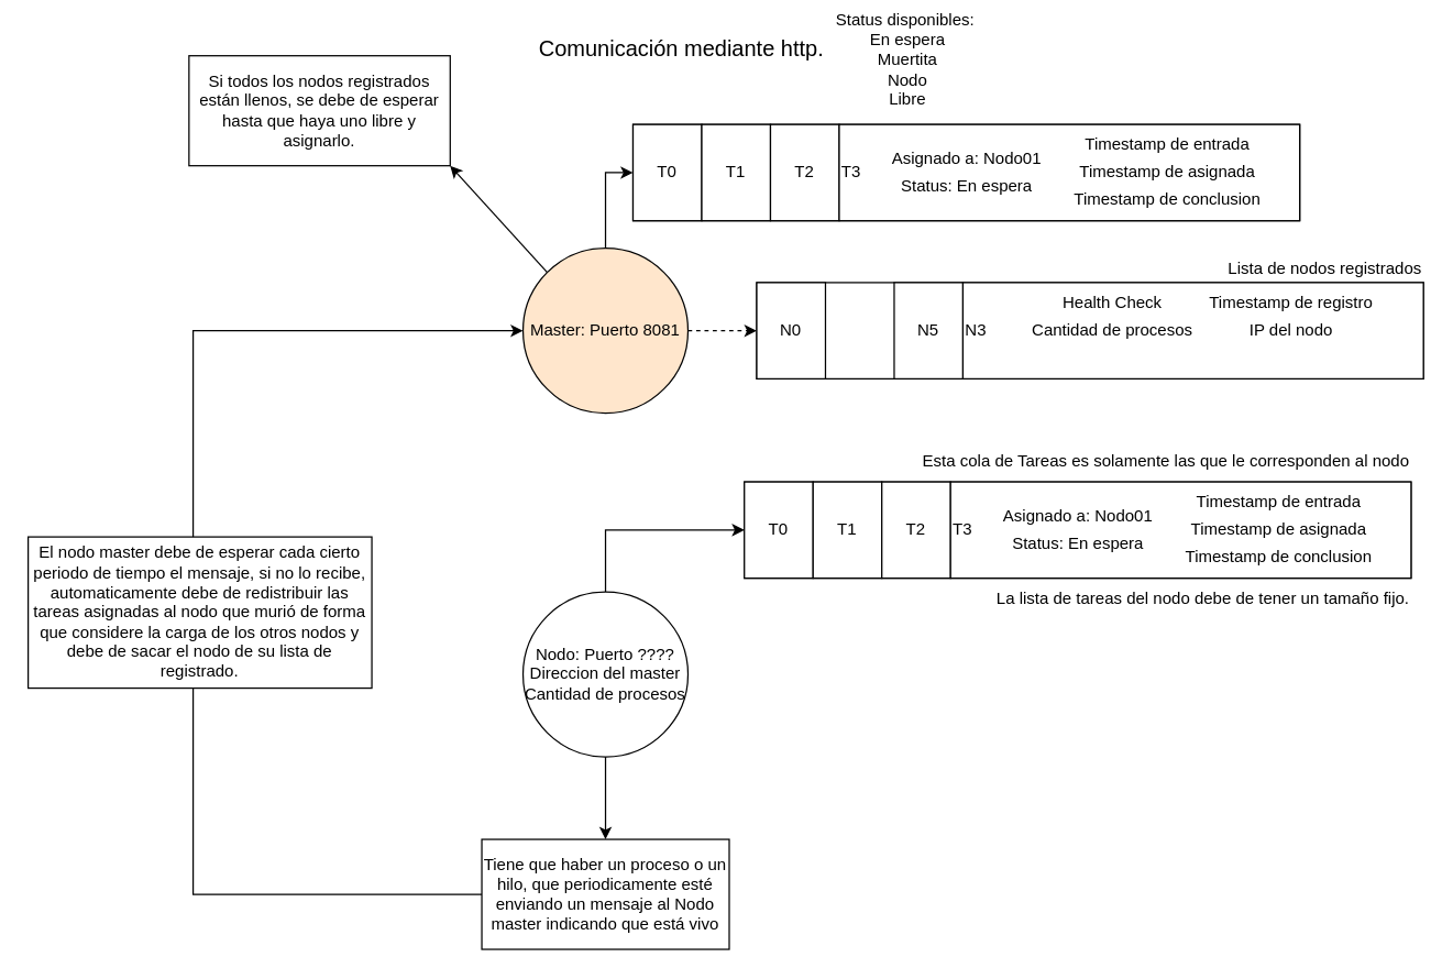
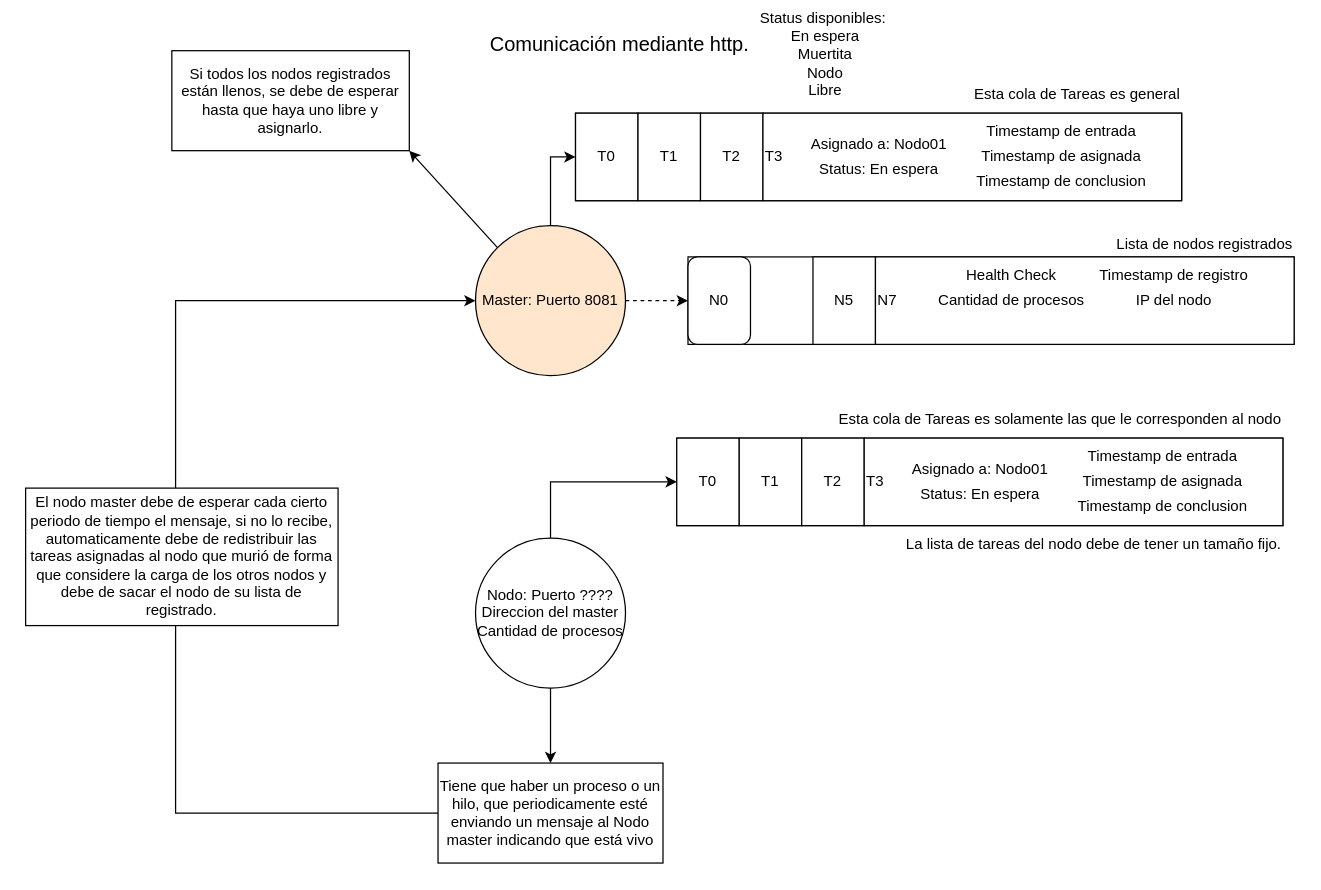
  <mxCell id="0" />
  <mxCell id="1" parent="0" />
  <mxCell id="2" value="" style="rounded=0;whiteSpace=wrap;html=1;" parent="1" vertex="1"><mxGeometry x="460" y="90" width="485" height="70" as="geometry" /></mxCell>
  <mxCell id="3" value="T0" style="rounded=0;whiteSpace=wrap;html=1;" parent="1" vertex="1"><mxGeometry x="460" y="90" width="50" height="70" as="geometry" /></mxCell>
  <mxCell id="4" value="T1" style="rounded=0;whiteSpace=wrap;html=1;" parent="1" vertex="1"><mxGeometry x="510" y="90" width="50" height="70" as="geometry" /></mxCell>
  <mxCell id="5" value="T2" style="rounded=0;whiteSpace=wrap;html=1;" parent="1" vertex="1"><mxGeometry x="560" y="90" width="50" height="70" as="geometry" /></mxCell>
  <mxCell id="6" value="T3" style="rounded=0;whiteSpace=wrap;html=1;align=left;" parent="1" vertex="1"><mxGeometry x="610" y="90" width="335" height="70" as="geometry" /></mxCell>
  <mxCell id="7" value="Asignado a: Nodo01" style="text;html=1;align=center;verticalAlign=middle;whiteSpace=wrap;rounded=0;" parent="1" vertex="1"><mxGeometry x="642.5" y="100" width="120" height="30" as="geometry" /></mxCell>
  <mxCell id="8" value="Status: En espera" style="text;html=1;align=center;verticalAlign=middle;whiteSpace=wrap;rounded=0;" parent="1" vertex="1"><mxGeometry x="642.5" y="120" width="120" height="30" as="geometry" /></mxCell>
  <mxCell id="9" value="Status disponibles:&amp;nbsp;&lt;div&gt;En espera&lt;/div&gt;&lt;div&gt;Muertita&lt;/div&gt;&lt;div&gt;Nodo&lt;/div&gt;&lt;div&gt;Libre&lt;/div&gt;&lt;div&gt;&lt;br&gt;&lt;/div&gt;" style="text;html=1;align=center;verticalAlign=middle;whiteSpace=wrap;rounded=0;" parent="1" vertex="1"><mxGeometry x="590" y="20" width="140" height="60" as="geometry" /></mxCell>
  <mxCell id="10" value="Timestamp de entrada" style="text;html=1;align=center;verticalAlign=middle;whiteSpace=wrap;rounded=0;" parent="1" vertex="1"><mxGeometry x="784" y="90" width="130" height="30" as="geometry" /></mxCell>
  <mxCell id="11" value="Timestamp de asignada" style="text;html=1;align=center;verticalAlign=middle;whiteSpace=wrap;rounded=0;" parent="1" vertex="1"><mxGeometry x="784" y="110" width="130" height="30" as="geometry" /></mxCell>
  <mxCell id="12" value="Timestamp de conclusion" style="text;html=1;align=center;verticalAlign=middle;whiteSpace=wrap;rounded=0;" parent="1" vertex="1"><mxGeometry x="776" y="130" width="146" height="30" as="geometry" /></mxCell>
  <mxCell id="13" style="edgeStyle=orthogonalEdgeStyle;rounded=0;orthogonalLoop=1;jettySize=auto;html=1;entryX=0;entryY=0.5;entryDx=0;entryDy=0;" parent="1" source="16" target="3" edge="1"><mxGeometry relative="1" as="geometry" /></mxCell>
  <mxCell id="14" style="edgeStyle=orthogonalEdgeStyle;rounded=0;orthogonalLoop=1;jettySize=auto;html=1;entryX=0;entryY=0.5;entryDx=0;entryDy=0;dashed=1;" parent="1" source="16" target="18" edge="1"><mxGeometry relative="1" as="geometry" /></mxCell>
  <mxCell id="15" style="rounded=0;orthogonalLoop=1;jettySize=auto;html=1;exitX=0;exitY=0;exitDx=0;exitDy=0;entryX=1;entryY=1;entryDx=0;entryDy=0;" parent="1" source="16" edge="1" target="46"><mxGeometry relative="1" as="geometry"><mxPoint x="307" y="120" as="targetPoint" /></mxGeometry></mxCell>
  <mxCell id="16" value="&lt;span style=&quot;text-wrap: nowrap;&quot;&gt;Master: Puerto 8081&lt;/span&gt;" style="ellipse;whiteSpace=wrap;html=1;aspect=fixed;fillColor=#ffe6cc;" parent="1" vertex="1"><mxGeometry x="380" y="180" width="120" height="120" as="geometry" /></mxCell>
  <mxCell id="17" value="" style="rounded=0;whiteSpace=wrap;html=1;" parent="1" vertex="1"><mxGeometry x="550" y="205" width="485" height="70" as="geometry" /></mxCell>
- <mxCell id="18" value="N0" style="rounded=0;whiteSpace=wrap;html=1;" parent="1" vertex="1"><mxGeometry x="550" y="205" width="50" height="70" as="geometry" /></mxCell>
+ <mxCell id="18" value="N0" style="whiteSpace=wrap;html=1;rounded=1;" parent="1" vertex="1"><mxGeometry x="550" y="205" width="50" height="70" as="geometry" /></mxCell>
  <mxCell id="19" value="N5" style="rounded=0;whiteSpace=wrap;html=1;" parent="1" vertex="1"><mxGeometry x="650" y="205" width="50" height="70" as="geometry" /></mxCell>
- <mxCell id="20" value="N3" style="rounded=0;whiteSpace=wrap;html=1;align=left;" parent="1" vertex="1"><mxGeometry x="700" y="205" width="335" height="70" as="geometry" /></mxCell>
+ <mxCell id="20" value="N7" style="rounded=0;whiteSpace=wrap;html=1;align=left;" parent="1" vertex="1"><mxGeometry x="700" y="205" width="335" height="70" as="geometry" /></mxCell>
  <mxCell id="21" value="Timestamp de registro" style="text;html=1;align=center;verticalAlign=middle;whiteSpace=wrap;rounded=0;" parent="1" vertex="1"><mxGeometry x="874" y="205" width="130" height="30" as="geometry" /></mxCell>
  <mxCell id="22" value="Comunicación mediante http." style="text;html=1;align=center;verticalAlign=middle;resizable=0;points=[];autosize=1;strokeColor=none;fillColor=none;fontSize=16;" parent="1" vertex="1"><mxGeometry x="380" y="20" width="230" height="30" as="geometry" /></mxCell>
  <mxCell id="23" value="Health Check" style="text;html=1;align=center;verticalAlign=middle;whiteSpace=wrap;rounded=0;" parent="1" vertex="1"><mxGeometry x="744" y="205" width="130" height="30" as="geometry" /></mxCell>
  <mxCell id="24" value="IP del nodo" style="text;html=1;align=center;verticalAlign=middle;whiteSpace=wrap;rounded=0;" parent="1" vertex="1"><mxGeometry x="874" y="225" width="130" height="30" as="geometry" /></mxCell>
  <mxCell id="25" style="edgeStyle=orthogonalEdgeStyle;rounded=0;orthogonalLoop=1;jettySize=auto;html=1;entryX=0;entryY=0.5;entryDx=0;entryDy=0;" parent="1" source="27" target="29" edge="1"><mxGeometry relative="1" as="geometry"><Array as="points"><mxPoint x="440" y="385" /></Array></mxGeometry></mxCell>
  <mxCell id="26" style="edgeStyle=orthogonalEdgeStyle;rounded=0;orthogonalLoop=1;jettySize=auto;html=1;" parent="1" source="27" edge="1"><mxGeometry relative="1" as="geometry"><mxPoint x="440" y="610" as="targetPoint" /></mxGeometry></mxCell>
  <mxCell id="27" value="&lt;span style=&quot;text-wrap: nowrap;&quot;&gt;Nodo: Puerto ????&lt;/span&gt;&lt;div&gt;&lt;span style=&quot;text-wrap: nowrap;&quot;&gt;Direccion del master&lt;/span&gt;&lt;/div&gt;&lt;div&gt;&lt;span style=&quot;text-wrap: nowrap;&quot;&gt;Cantidad de procesos&lt;/span&gt;&lt;/div&gt;" style="ellipse;whiteSpace=wrap;html=1;aspect=fixed;" parent="1" vertex="1"><mxGeometry x="380" y="430" width="120" height="120" as="geometry" /></mxCell>
  <mxCell id="28" value="" style="rounded=0;whiteSpace=wrap;html=1;" parent="1" vertex="1"><mxGeometry x="541" y="350" width="485" height="70" as="geometry" /></mxCell>
  <mxCell id="29" value="T0" style="rounded=0;whiteSpace=wrap;html=1;" parent="1" vertex="1"><mxGeometry x="541" y="350" width="50" height="70" as="geometry" /></mxCell>
  <mxCell id="30" value="T1" style="rounded=0;whiteSpace=wrap;html=1;" parent="1" vertex="1"><mxGeometry x="591" y="350" width="50" height="70" as="geometry" /></mxCell>
  <mxCell id="31" value="T2" style="rounded=0;whiteSpace=wrap;html=1;" parent="1" vertex="1"><mxGeometry x="641" y="350" width="50" height="70" as="geometry" /></mxCell>
  <mxCell id="32" value="T3" style="rounded=0;whiteSpace=wrap;html=1;align=left;" parent="1" vertex="1"><mxGeometry x="691" y="350" width="335" height="70" as="geometry" /></mxCell>
  <mxCell id="33" value="Asignado a: Nodo01" style="text;html=1;align=center;verticalAlign=middle;whiteSpace=wrap;rounded=0;" parent="1" vertex="1"><mxGeometry x="723.5" y="360" width="120" height="30" as="geometry" /></mxCell>
  <mxCell id="34" value="Status: En espera" style="text;html=1;align=center;verticalAlign=middle;whiteSpace=wrap;rounded=0;" parent="1" vertex="1"><mxGeometry x="723.5" y="380" width="120" height="30" as="geometry" /></mxCell>
  <mxCell id="35" value="Timestamp de entrada" style="text;html=1;align=center;verticalAlign=middle;whiteSpace=wrap;rounded=0;" parent="1" vertex="1"><mxGeometry x="865" y="350" width="130" height="30" as="geometry" /></mxCell>
  <mxCell id="36" value="Timestamp de asignada" style="text;html=1;align=center;verticalAlign=middle;whiteSpace=wrap;rounded=0;" parent="1" vertex="1"><mxGeometry x="865" y="370" width="130" height="30" as="geometry" /></mxCell>
  <mxCell id="37" value="Timestamp de conclusion" style="text;html=1;align=center;verticalAlign=middle;whiteSpace=wrap;rounded=0;" parent="1" vertex="1"><mxGeometry x="857" y="390" width="146" height="30" as="geometry" /></mxCell>
+ <mxCell id="38" value="Esta cola de Tareas es general" style="text;html=1;align=right;verticalAlign=middle;resizable=0;points=[];autosize=1;strokeColor=none;fillColor=none;" parent="1" vertex="1"><mxGeometry x="755" y="60" width="190" height="30" as="geometry" /></mxCell>
  <mxCell id="39" value="Esta cola de Tareas es solamente las que le corresponden al nodo" style="text;html=1;align=right;verticalAlign=middle;resizable=0;points=[];autosize=1;strokeColor=none;fillColor=none;" parent="1" vertex="1"><mxGeometry x="646" y="320" width="380" height="30" as="geometry" /></mxCell>
  <mxCell id="40" value="Cantidad de procesos" style="text;html=1;align=center;verticalAlign=middle;whiteSpace=wrap;rounded=0;" parent="1" vertex="1"><mxGeometry x="744" y="225" width="130" height="30" as="geometry" /></mxCell>
  <mxCell id="41" value="Lista de nodos registrados" style="text;html=1;align=right;verticalAlign=middle;resizable=0;points=[];autosize=1;strokeColor=none;fillColor=none;" parent="1" vertex="1"><mxGeometry x="875" y="180" width="160" height="30" as="geometry" /></mxCell>
  <mxCell id="42" style="edgeStyle=orthogonalEdgeStyle;rounded=0;orthogonalLoop=1;jettySize=auto;html=1;entryX=0;entryY=0.5;entryDx=0;entryDy=0;" parent="1" source="43" target="16" edge="1"><mxGeometry relative="1" as="geometry"><Array as="points"><mxPoint x="140" y="650" /><mxPoint x="140" y="240" /></Array></mxGeometry></mxCell>
  <mxCell id="43" value="Tiene que haber un proceso o un hilo, que periodicamente esté enviando un mensaje al Nodo master indicando que está vivo" style="verticalAlign=middle;horizontal=1;whiteSpace=wrap;html=1;" parent="1" vertex="1"><mxGeometry x="350" y="610" width="180" height="80" as="geometry" /></mxCell>
  <mxCell id="44" value="El nodo master debe de esperar cada cierto periodo de tiempo el mensaje, si no lo recibe, automaticamente debe de redistribuir las tareas asignadas al nodo que murió de forma que considere la carga de los otros nodos y debe de sacar el nodo de su lista de registrado." style="verticalAlign=middle;horizontal=1;whiteSpace=wrap;html=1;" parent="1" vertex="1"><mxGeometry x="20" y="390" width="250" height="110" as="geometry" /></mxCell>
  <mxCell id="45" value="La lista de tareas del nodo debe de tener un tamaño fijo." style="text;html=1;align=right;verticalAlign=middle;resizable=0;points=[];autosize=1;strokeColor=none;fillColor=none;" parent="1" vertex="1"><mxGeometry x="706" y="420" width="320" height="30" as="geometry" /></mxCell>
  <mxCell id="46" value="Si todos los nodos registrados están llenos, se debe de esperar hasta que haya uno libre y asignarlo." style="rounded=0;whiteSpace=wrap;html=1;" parent="1" vertex="1"><mxGeometry x="137" y="40" width="190" height="80" as="geometry" /></mxCell>
